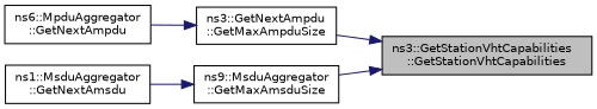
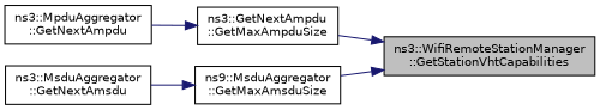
  digraph {
    rankdir=RL
    node [color=black fillcolor=white fontname=Helvetica fontsize=10 shape=record style=filled]
    edge [color=midnightblue dir=back fontname=Helvetica fontsize=10 labelfontname=Helvetica labelfontsize=10 style=solid]
-   n1 [fillcolor=grey75 fontcolor=black height=0.2 label="ns3::GetStationVhtCapabilities\l::GetStationVhtCapabilities" width=0.4]
+   n1 [fillcolor=grey75 fontcolor=black height=0.2 label="ns3::WifiRemoteStationManager\l::GetStationVhtCapabilities" width=0.4]
    n2 [height=0.2 label="ns3::GetNextAmpdu\l::GetMaxAmpduSize" width=0.4]
    n3 [height=0.2 label="ns9::MsduAggregator\l::GetMaxAmsduSize" width=0.4]
-   n4 [height=0.2 label="ns6::MpduAggregator\l::GetNextAmpdu" width=0.4]
-   n5 [height=0.2 label="ns1::MsduAggregator\l::GetNextAmsdu" width=0.4]
+   n4 [height=0.2 label="ns3::MpduAggregator\l::GetNextAmpdu" width=0.4]
+   n5 [height=0.2 label="ns3::MsduAggregator\l::GetNextAmsdu" width=0.4]
    n1 -> n2
    n1 -> n3
    n2 -> n4
    n3 -> n5
  }
